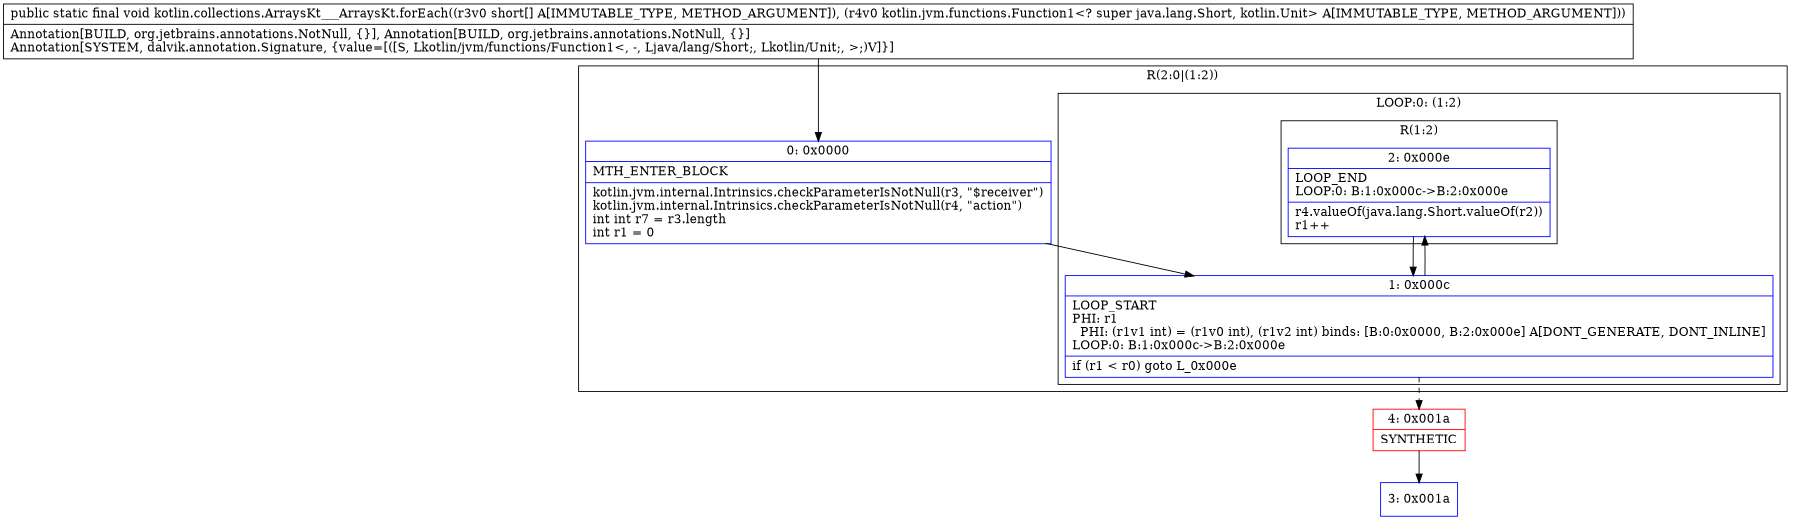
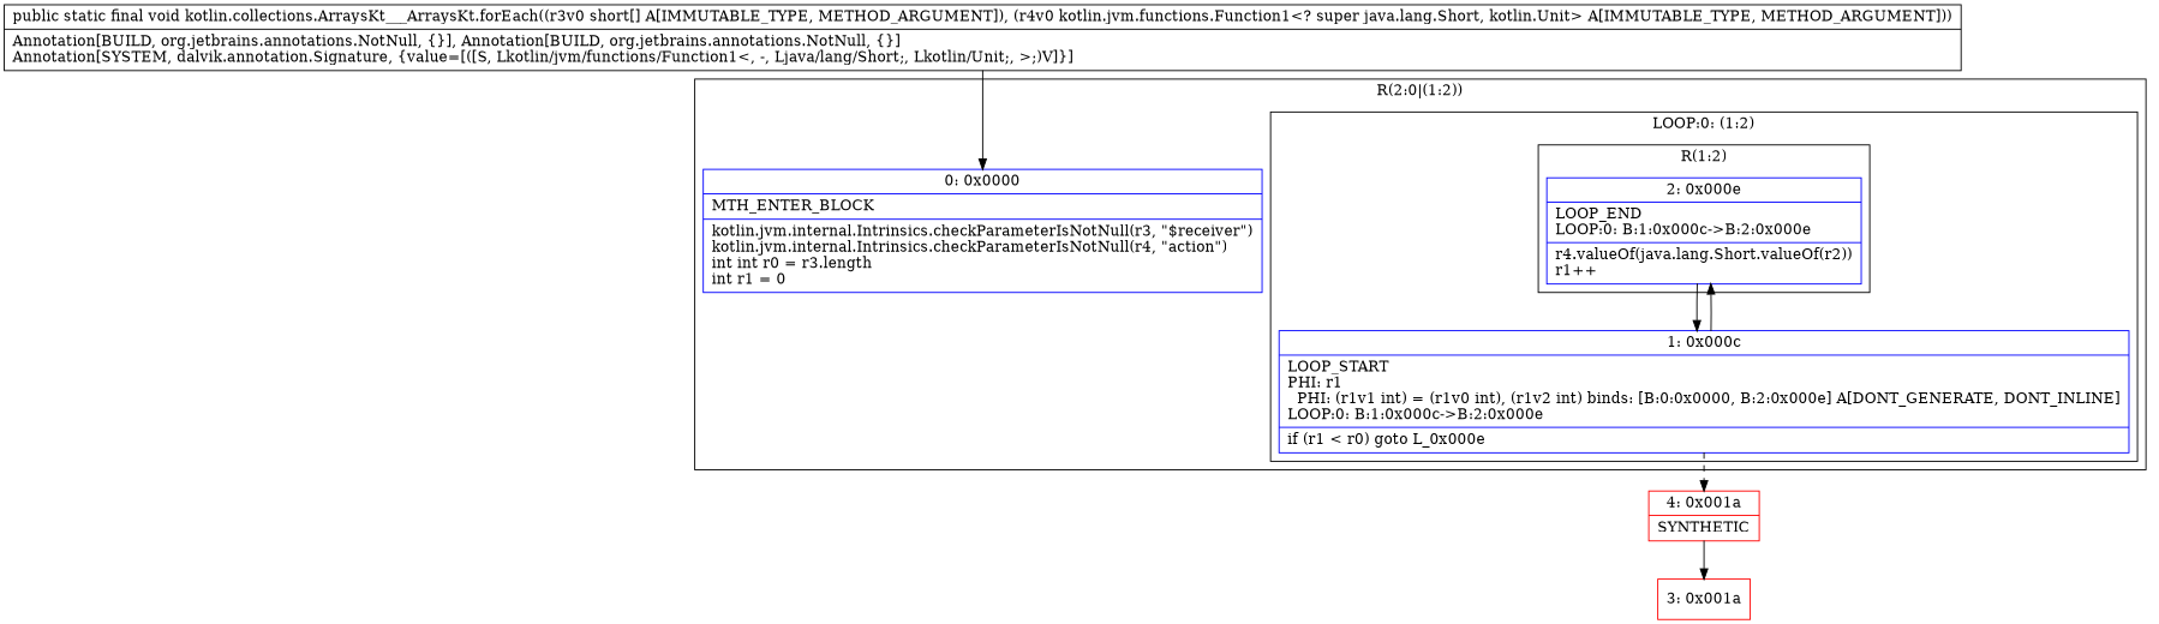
  digraph {
    node [color=blue shape=record]
    n1 [label="{2\:\ 0x000e|LOOP_END\lLOOP:0: B:1:0x000c\-\>B:2:0x000e\l|r4.valueOf(java.lang.Short.valueOf(r2))\lr1++\l}"]
    n2 [label="{1\:\ 0x000c|LOOP_START\lPHI: r1 \l  PHI: (r1v1 int) = (r1v0 int), (r1v2 int) binds: [B:0:0x0000, B:2:0x000e] A[DONT_GENERATE, DONT_INLINE]\lLOOP:0: B:1:0x000c\-\>B:2:0x000e\l|if (r1 \< r0) goto L_0x000e\l}"]
-   n3 [label="{0\:\ 0x0000|MTH_ENTER_BLOCK\l|kotlin.jvm.internal.Intrinsics.checkParameterIsNotNull(r3, \"$receiver\")\lkotlin.jvm.internal.Intrinsics.checkParameterIsNotNull(r4, \"action\")\lint int r7 = r3.length\lint r1 = 0\l}"]
+   n3 [label="{0\:\ 0x0000|MTH_ENTER_BLOCK\l|kotlin.jvm.internal.Intrinsics.checkParameterIsNotNull(r3, \"$receiver\")\lkotlin.jvm.internal.Intrinsics.checkParameterIsNotNull(r4, \"action\")\lint int r0 = r3.length\lint r1 = 0\l}"]
    n4 [color=red label="{4\:\ 0x001a|SYNTHETIC\l}"]
-   n5 [label="{3\:\ 0x001a}"]
+   n5 [color=red label="{3\:\ 0x001a}"]
    n6 [label="{public static final void kotlin.collections.ArraysKt___ArraysKt.forEach((r3v0 short[] A[IMMUTABLE_TYPE, METHOD_ARGUMENT]), (r4v0 kotlin.jvm.functions.Function1\<? super java.lang.Short, kotlin.Unit\> A[IMMUTABLE_TYPE, METHOD_ARGUMENT]))  | Annotation[BUILD, org.jetbrains.annotations.NotNull, \{\}], Annotation[BUILD, org.jetbrains.annotations.NotNull, \{\}]\lAnnotation[SYSTEM, dalvik.annotation.Signature, \{value=[([S, Lkotlin\/jvm\/functions\/Function1\<, \-, Ljava\/lang\/Short;, Lkotlin\/Unit;, \>;)V]\}]\l}" color=""]
    subgraph cluster_1 {
      label="R(2:0|(1:2))"
      n3
      subgraph cluster_2 {
        label="LOOP:0: (1:2)"
        n2
        subgraph cluster_3 {
          label="R(1:2)"
          n1
        }
      }
    }
    n1 -> n2
    n2 -> n1
    n2 -> n4 [style=dashed]
-   n3 -> n2
    n4 -> n5
    n6 -> n3
  }
